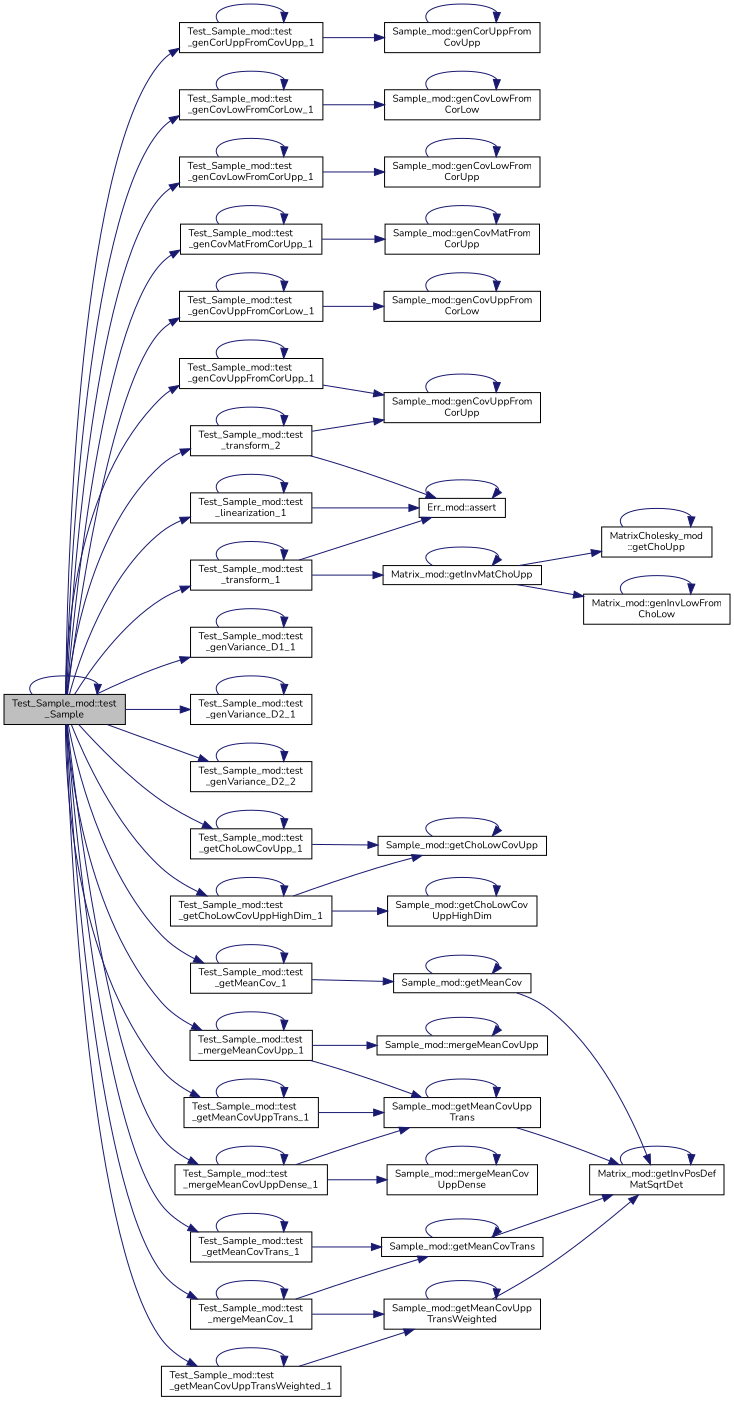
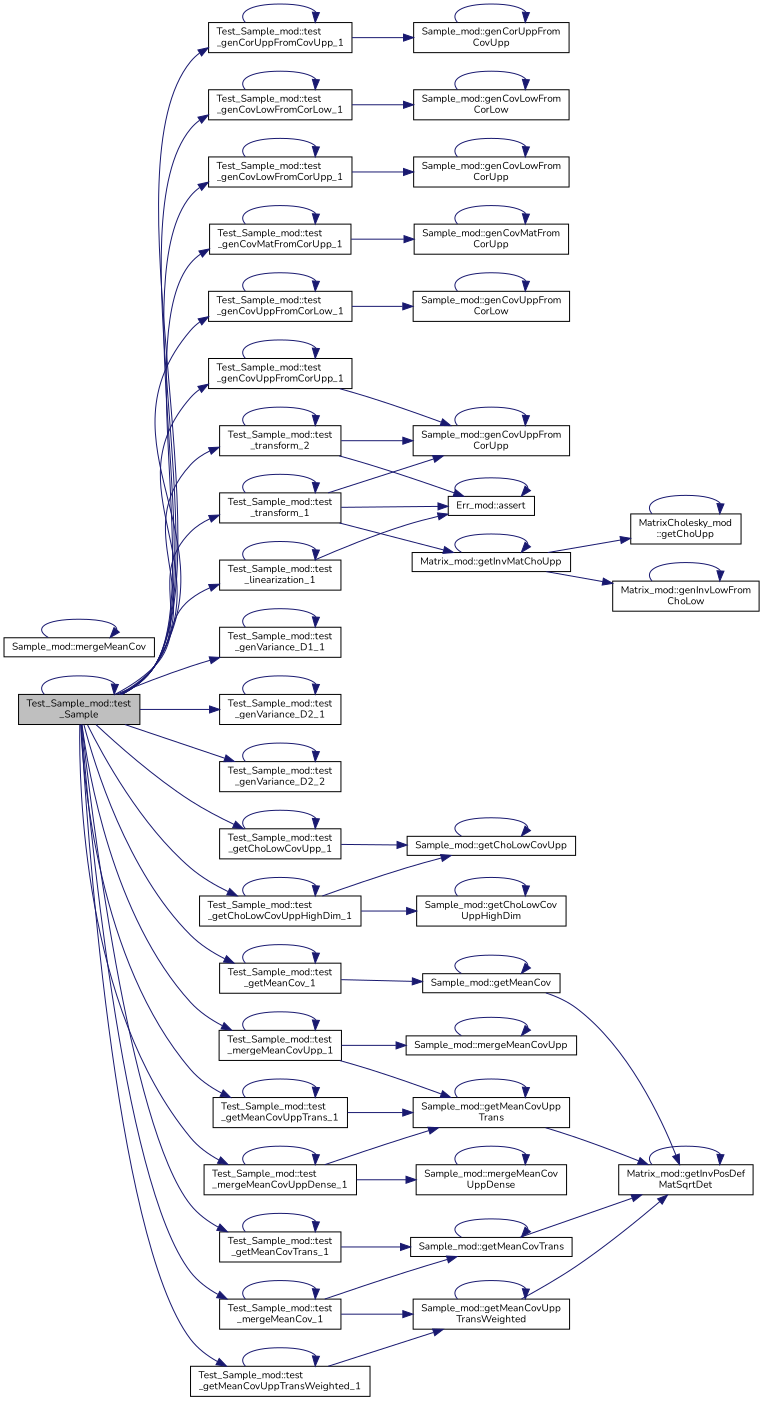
  digraph {
    fontname=Nunito
    rankdir=LR
    node [color=black fillcolor=white fontname=Nunito fontsize=10 shape=record style=filled]
    edge [color=midnightblue fontname=Nunito fontsize=10 labelfontname=Helvetica labelfontsize=10 style=solid]
    n1 [fillcolor=grey75 fontcolor=black height=0.2 label="Test_Sample_mod::test\l_Sample" width=0.4]
    n2 [height=0.2 label="Test_Sample_mod::test\l_genCorUppFromCovUpp_1" width=0.4]
    n3 [height=0.2 label="Test_Sample_mod::test\l_genCovLowFromCorLow_1" width=0.4]
    n4 [height=0.2 label="Test_Sample_mod::test\l_genCovLowFromCorUpp_1" width=0.4]
    n5 [height=0.2 label="Test_Sample_mod::test\l_genCovMatFromCorUpp_1" width=0.4]
    n6 [height=0.2 label="Test_Sample_mod::test\l_genCovUppFromCorLow_1" width=0.4]
    n7 [height=0.2 label="Test_Sample_mod::test\l_genCovUppFromCorUpp_1" width=0.4]
    n8 [height=0.2 label="Test_Sample_mod::test\l_genVariance_D1_1" width=0.4]
    n9 [height=0.2 label="Test_Sample_mod::test\l_genVariance_D2_1" width=0.4]
    n10 [height=0.2 label="Test_Sample_mod::test\l_genVariance_D2_2" width=0.4]
    n11 [height=0.2 label="Test_Sample_mod::test\l_getChoLowCovUpp_1" width=0.4]
    n12 [height=0.2 label="Test_Sample_mod::test\l_getChoLowCovUppHighDim_1" width=0.4]
    n13 [height=0.2 label="Test_Sample_mod::test\l_getMeanCov_1" width=0.4]
    n14 [height=0.2 label="Test_Sample_mod::test\l_getMeanCovTrans_1" width=0.4]
    n15 [height=0.2 label="Test_Sample_mod::test\l_getMeanCovUppTrans_1" width=0.4]
    n16 [height=0.2 label="Test_Sample_mod::test\l_getMeanCovUppTransWeighted_1" width=0.4]
    n17 [height=0.2 label="Test_Sample_mod::test\l_linearization_1" width=0.4]
    n18 [height=0.2 label="Test_Sample_mod::test\l_mergeMeanCov_1" width=0.4]
    n19 [height=0.2 label="Test_Sample_mod::test\l_mergeMeanCovUpp_1" width=0.4]
    n20 [height=0.2 label="Test_Sample_mod::test\l_mergeMeanCovUppDense_1" width=0.4]
    n21 [height=0.2 label="Test_Sample_mod::test\l_transform_1" width=0.4]
    n22 [height=0.2 label="Test_Sample_mod::test\l_transform_2" width=0.4]
    n23 [height=0.2 label="Sample_mod::genCorUppFrom\lCovUpp" width=0.4]
    n24 [height=0.2 label="Sample_mod::genCovLowFrom\lCorLow" width=0.4]
    n25 [height=0.2 label="Sample_mod::genCovLowFrom\lCorUpp" width=0.4]
    n26 [height=0.2 label="Sample_mod::genCovMatFrom\lCorUpp" width=0.4]
    n27 [height=0.2 label="Sample_mod::genCovUppFrom\lCorLow" width=0.4]
    n28 [height=0.2 label="Sample_mod::genCovUppFrom\lCorUpp" width=0.4]
    n29 [height=0.2 label="Sample_mod::getChoLowCovUpp" width=0.4]
    n30 [height=0.2 label="Sample_mod::getChoLowCov\lUppHighDim" width=0.4]
    n31 [height=0.2 label="Sample_mod::getMeanCov" width=0.4]
    n32 [height=0.2 label="Sample_mod::getMeanCovTrans" width=0.4]
    n33 [height=0.2 label="Sample_mod::getMeanCovUpp\lTrans" width=0.4]
    n34 [height=0.2 label="Sample_mod::getMeanCovUpp\lTransWeighted" width=0.4]
    n35 [height=0.2 label="Err_mod::assert" width=0.4]
    n36 [height=0.2 label="Sample_mod::mergeMeanCovUpp" width=0.4]
    n37 [height=0.2 label="Sample_mod::mergeMeanCov\lUppDense" width=0.4]
    n38 [height=0.2 label="Matrix_mod::getInvMatChoUpp" width=0.4]
    n39 [height=0.2 label="Matrix_mod::getInvPosDef\lMatSqrtDet" width=0.4]
+   n40 [height=0.2 label="Sample_mod::mergeMeanCov" width=0.4]
    n41 [height=0.2 label="Matrix_mod::genInvLowFrom\lChoLow" width=0.4]
    n42 [height=0.2 label="MatrixCholesky_mod\l::getChoUpp" width=0.4]
    n1 -> n1
    n1 -> n2
    n1 -> n3
    n1 -> n4
    n1 -> n5
    n1 -> n6
    n1 -> n7
    n1 -> n8
    n1 -> n9
    n1 -> n10
    n1 -> n11
    n1 -> n12
    n1 -> n13
    n1 -> n14
    n1 -> n15
    n1 -> n16
    n1 -> n17
    n1 -> n18
    n1 -> n19
    n1 -> n20
    n1 -> n21
    n1 -> n22
    n2 -> n2
    n2 -> n23
    n3 -> n3
    n3 -> n24
    n4 -> n4
    n4 -> n25
    n5 -> n5
    n5 -> n26
    n6 -> n6
    n6 -> n27
    n7 -> n7
    n7 -> n28
    n8 -> n8
    n9 -> n9
    n10 -> n10
    n11 -> n11
    n11 -> n29
    n12 -> n12
    n12 -> n29
    n12 -> n30
    n13 -> n13
    n13 -> n31
    n14 -> n14
    n14 -> n32
    n15 -> n15
    n15 -> n33
    n16 -> n16
    n16 -> n34
    n17 -> n17
    n17 -> n35
    n18 -> n18
    n18 -> n32
    n18 -> n34
    n19 -> n19
    n19 -> n33
    n19 -> n36
    n20 -> n20
    n20 -> n33
    n20 -> n37
    n21 -> n21
+   n21 -> n28
    n21 -> n35
    n21 -> n38
    n22 -> n22
    n22 -> n28
    n22 -> n35
    n23 -> n23
    n24 -> n24
    n25 -> n25
    n26 -> n26
    n27 -> n27
    n28 -> n28
    n29 -> n29
    n30 -> n30
    n31 -> n31
    n31 -> n39
    n32 -> n32
    n32 -> n39
    n33 -> n33
    n33 -> n39
    n34 -> n34
    n34 -> n39
    n35 -> n35
    n36 -> n36
    n37 -> n37
    n38 -> n38
    n38 -> n41
    n38 -> n42
    n39 -> n39
+   n40 -> n40
    n41 -> n41
    n42 -> n42
  }
